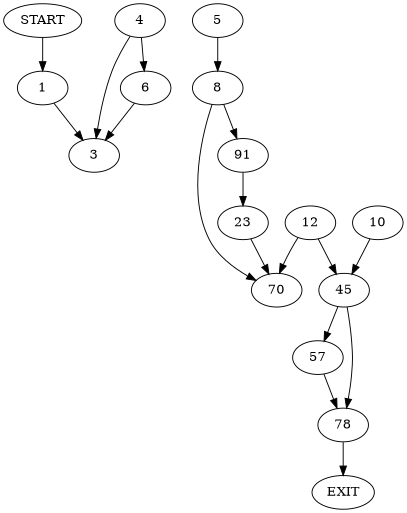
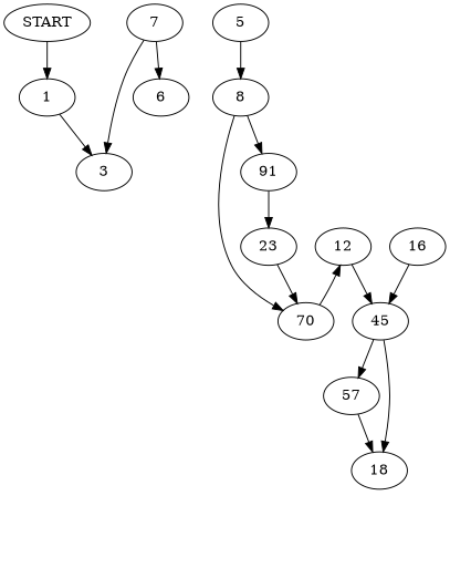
  digraph {
    n1 [label=START]
    1
    3
-   n4 [label=EXIT]
-   4
+   4 [label=7]
    6
    5
    8
    n9 [label=70]
    n10 [label=91]
    12
    n12 [label=23]
    n13 [label=45]
    n14 [label=57]
-   18 [label=78]
-   16 [label=10]
+   18
+   16
    n1 -> 1
    1 -> 3
    4 -> 3
    4 -> 6
-   6 -> 3
    5 -> 8
    8 -> n9
    8 -> n10
-   12 -> n9
+   n9 -> 12
    n10 -> n12
    12 -> n13
    n12 -> n9
    n13 -> n14
    n13 -> 18
    n14 -> 18
-   18 -> n4
    16 -> n13
  }
